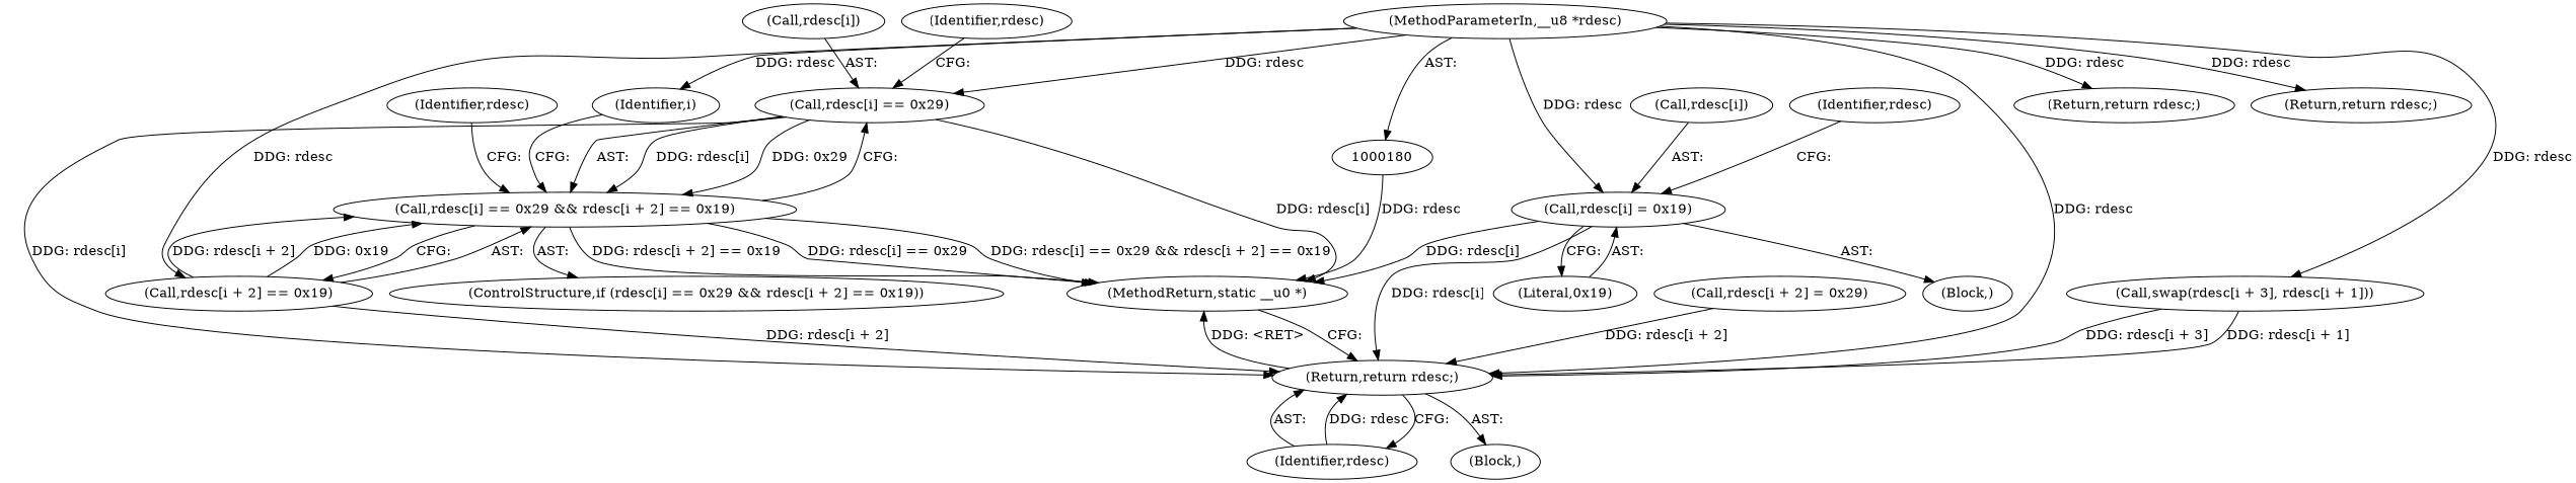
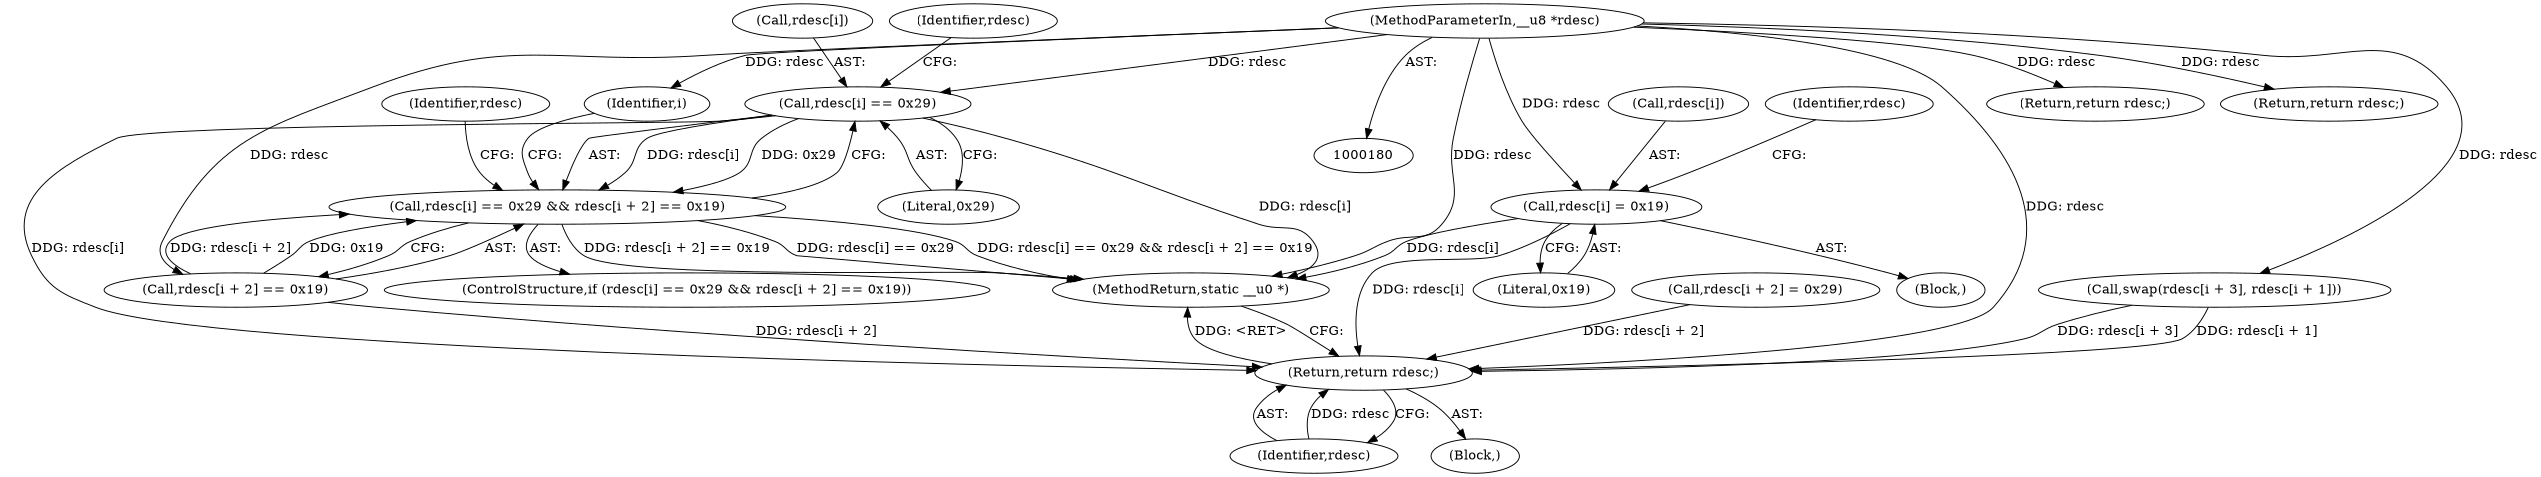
  digraph {
    fontname="DejaVu Serif"
    node [fontname="DejaVu Serif"]
    edge [fontname="DejaVu Serif"]
    n1 [label="(Call,rdesc[i] == 0x29)"]
    n2 [label="(Call,rdesc[i] == 0x29 && rdesc[i + 2] == 0x19)"]
    n3 [label="(Return,return rdesc;)"]
    n4 [label="(MethodReturn,static __u0 *)"]
+   n5 [label="(Literal,0x29)"]
    n6 [label="(Call,rdesc[i + 2] == 0x19)"]
    n7 [label="(ControlStructure,if (rdesc[i] == 0x29 && rdesc[i + 2] == 0x19))"]
    n8 [label="(Identifier,rdesc)"]
    n9 [label="(Block,)"]
    n10 [label="(Call,rdesc[i] = 0x19)"]
    n11 [label="(Literal,0x19)"]
    n12 [label="(Block,)"]
    n13 [label="(MethodParameterIn,__u8 *rdesc)"]
    n14 [label="(Return,return rdesc;)"]
    n15 [label="(Return,return rdesc;)"]
    n16 [label="(Call,swap(rdesc[i + 3], rdesc[i + 1]))"]
    n17 [label=1000180]
    n18 [label="(Identifier,i)"]
    n19 [label="(Call,rdesc[i + 2] = 0x29)"]
    n20 [label="(Call,rdesc[i])"]
    n21 [label="(Call,rdesc[i])"]
    n22 [label="(Identifier,rdesc)"]
    n23 [label="(Identifier,rdesc)"]
    n24 [label="(Identifier,rdesc)"]
    n1 -> n2 [label="AST: "]
    n1 -> n2 [label="DDG: rdesc[i]"]
    n1 -> n2 [label="DDG: 0x29"]
    n1 -> n3 [label="DDG: rdesc[i]"]
    n1 -> n4 [label="DDG: rdesc[i]"]
+   n1 -> n5 [label="CFG: "]
    n2 -> n1 [label="CFG: "]
    n2 -> n4 [label="DDG: rdesc[i] == 0x29"]
    n2 -> n4 [label="DDG: rdesc[i] == 0x29 && rdesc[i + 2] == 0x19"]
    n2 -> n4 [label="DDG: rdesc[i + 2] == 0x19"]
    n2 -> n6 [label="CFG: "]
    n2 -> n7 [label="AST: "]
    n3 -> n4 [label="DDG: <RET>"]
    n3 -> n8 [label="CFG: "]
    n3 -> n9 [label="AST: "]
    n4 -> n3 [label="CFG: "]
+   n5 -> n1 [label="AST: "]
    n6 -> n2 [label="AST: "]
    n6 -> n2 [label="DDG: rdesc[i + 2]"]
    n6 -> n2 [label="DDG: 0x19"]
    n6 -> n3 [label="DDG: rdesc[i + 2]"]
    n8 -> n3 [label="AST: "]
    n8 -> n3 [label="DDG: rdesc"]
    n10 -> n3 [label="DDG: rdesc[i]"]
    n10 -> n4 [label="DDG: rdesc[i]"]
    n10 -> n11 [label="CFG: "]
    n10 -> n12 [label="AST: "]
    n11 -> n10 [label="AST: "]
    n13 -> n1 [label="DDG: rdesc"]
    n13 -> n3 [label="DDG: rdesc"]
-   n17 -> n4 [label="DDG: rdesc"]
+   n13 -> n4 [label="DDG: rdesc"]
    n13 -> n6 [label="DDG: rdesc"]
    n13 -> n10 [label="DDG: rdesc"]
    n13 -> n14 [label="DDG: rdesc"]
    n13 -> n15 [label="DDG: rdesc"]
    n13 -> n16 [label="DDG: rdesc"]
    n13 -> n17 [label="AST: "]
    n13 -> n18 [label="DDG: rdesc"]
    n16 -> n3 [label="DDG: rdesc[i + 1]"]
    n16 -> n3 [label="DDG: rdesc[i + 3]"]
    n18 -> n2 [label="CFG: "]
    n19 -> n3 [label="DDG: rdesc[i + 2]"]
    n20 -> n1 [label="AST: "]
    n21 -> n10 [label="AST: "]
    n22 -> n2 [label="CFG: "]
    n23 -> n1 [label="CFG: "]
    n24 -> n10 [label="CFG: "]
  }
